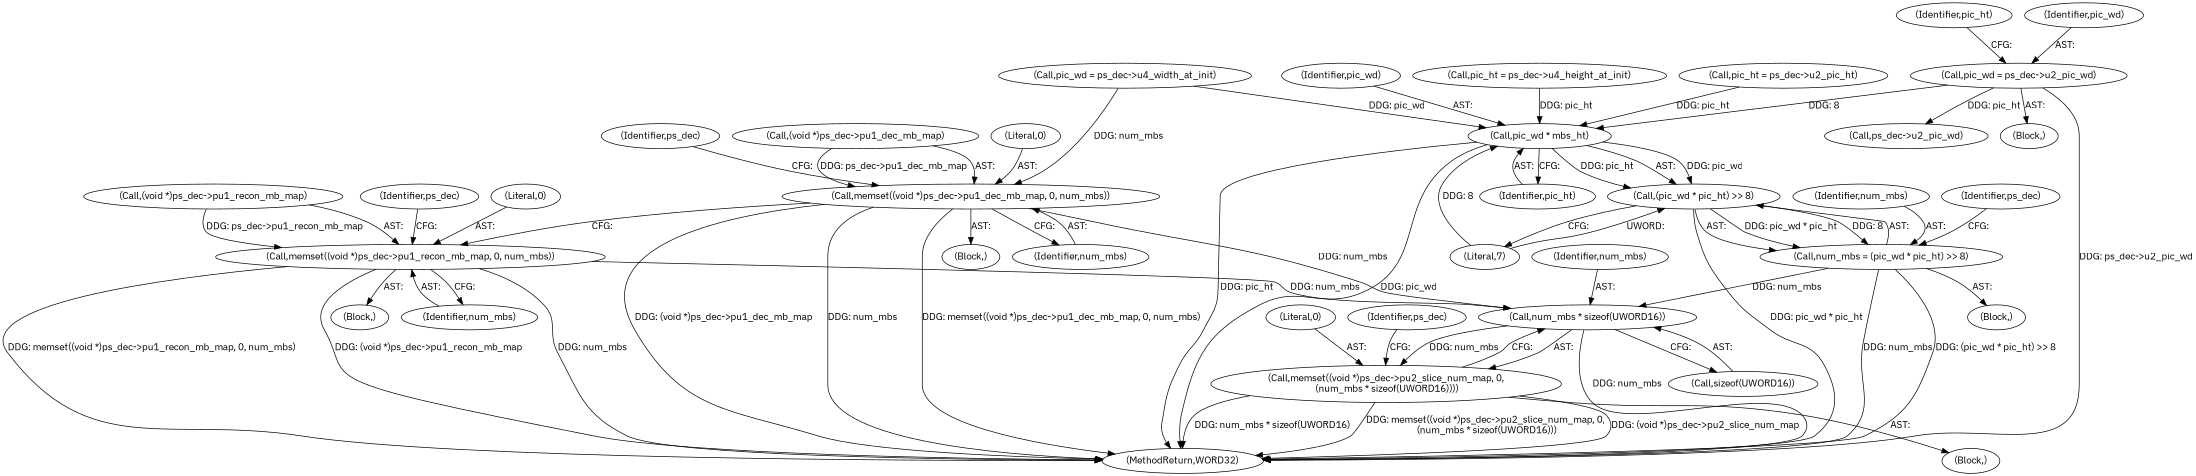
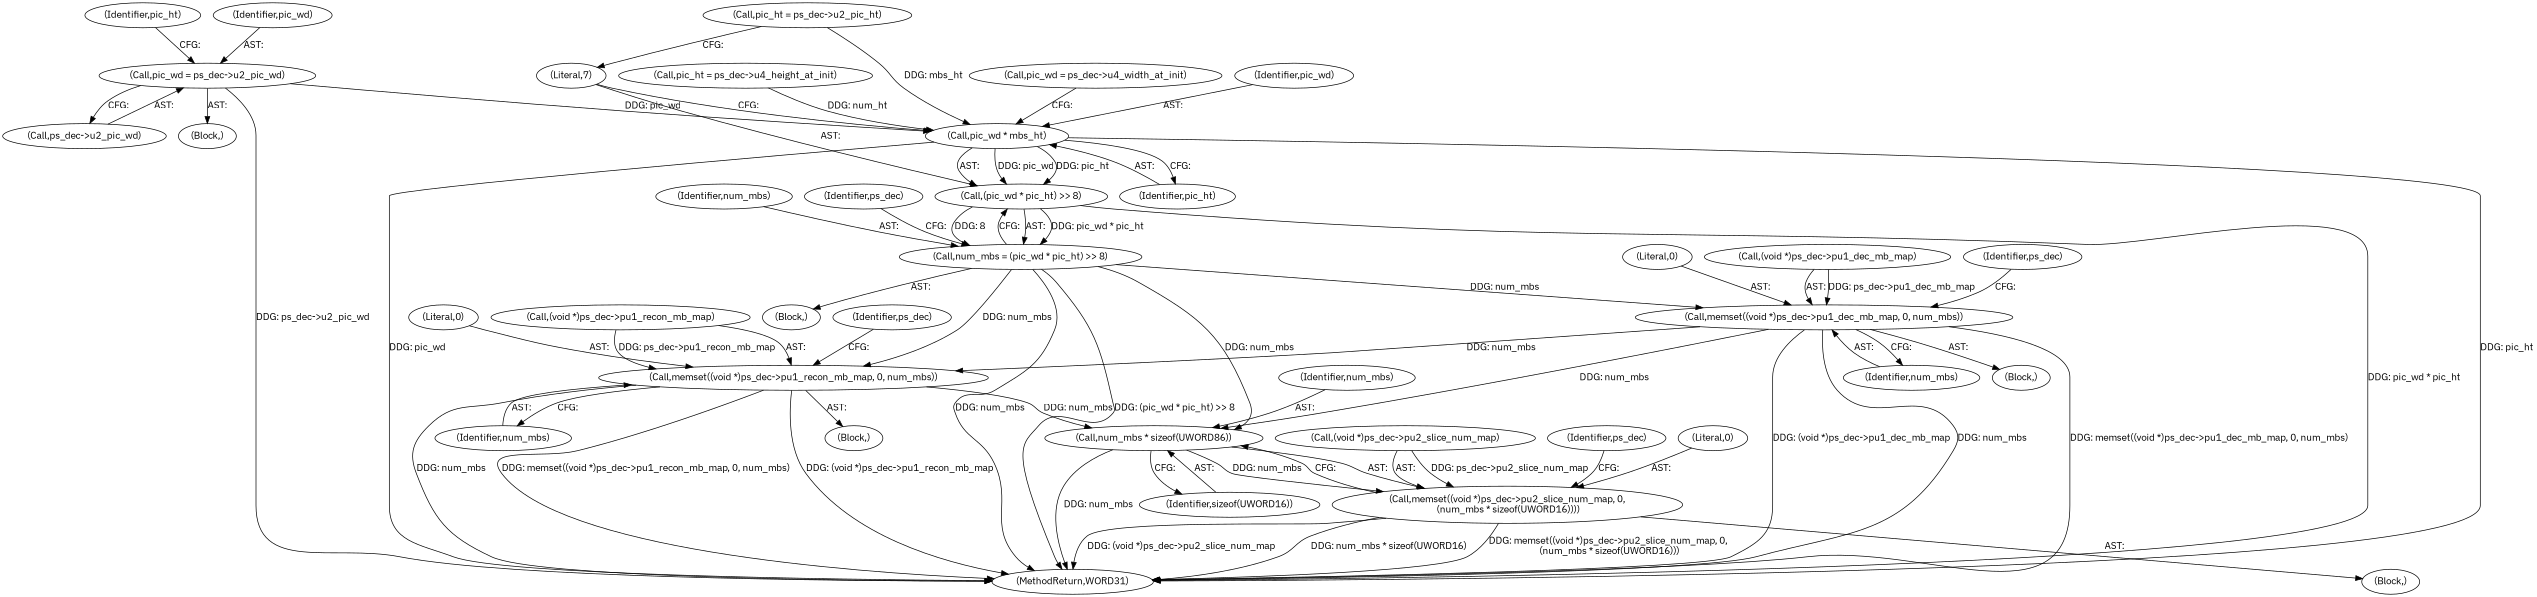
  digraph {
    fontname="IBM Plex Sans"
    node [fontname="IBM Plex Sans"]
    edge [fontname="IBM Plex Sans"]
    n1 [label="(Call,pic_wd = ps_dec->u2_pic_wd)"]
    n2 [label="(Call,pic_wd * mbs_ht)"]
    n3 [label="(Call,ps_dec->u2_pic_wd)"]
    n4 [label="(Block,)"]
-   n5 [label="(MethodReturn,WORD32)"]
+   n5 [label="(MethodReturn,WORD31)"]
    n6 [label="(Call,(pic_wd * pic_ht) >> 8)"]
    n7 [label="(Identifier,pic_ht)"]
    n8 [label="(Call,num_mbs = (pic_wd * pic_ht) >> 8)"]
    n9 [label="(Literal,7)"]
    n10 [label="(Call,memset((void *)ps_dec->pu1_dec_mb_map, 0, num_mbs))"]
    n11 [label="(Call,memset((void *)ps_dec->pu1_recon_mb_map, 0, num_mbs))"]
-   n12 [label="(Call,num_mbs * sizeof(UWORD16))"]
+   n12 [label="(Call,num_mbs * sizeof(UWORD86))"]
    n13 [label="(Block,)"]
    n14 [label="(Block,)"]
    n15 [label="(Identifier,num_mbs)"]
    n16 [label="(Block,)"]
    n17 [label="(Identifier,num_mbs)"]
    n18 [label="(Call,memset((void *)ps_dec->pu2_slice_num_map, 0,\n (num_mbs * sizeof(UWORD16))))"]
-   n19 [label="(Call,sizeof(UWORD16))"]
+   n19 [label="(Identifier,sizeof(UWORD16))"]
    n20 [label="(Block,)"]
    n21 [label="(Identifier,pic_ht)"]
    n22 [label="(Call,(void *)ps_dec->pu1_dec_mb_map)"]
    n23 [label="(Identifier,num_mbs)"]
    n24 [label="(Identifier,pic_wd)"]
    n25 [label="(Call,(void *)ps_dec->pu1_recon_mb_map)"]
    n26 [label="(Identifier,num_mbs)"]
+   n27 [label="(Call,(void *)ps_dec->pu2_slice_num_map)"]
    n28 [label="(Identifier,ps_dec)"]
    n29 [label="(Call,pic_wd = ps_dec->u4_width_at_init)"]
    n30 [label="(Identifier,ps_dec)"]
    n31 [label="(Identifier,ps_dec)"]
    n32 [label="(Identifier,pic_wd)"]
    n33 [label="(Call,pic_ht = ps_dec->u4_height_at_init)"]
    n34 [label="(Identifier,ps_dec)"]
    n35 [label="(Literal,0)"]
    n36 [label="(Literal,0)"]
    n37 [label="(Call,pic_ht = ps_dec->u2_pic_ht)"]
    n38 [label="(Literal,0)"]
-   n1 -> n2 [label="DDG: 8"]
-   n1 -> n3 [label="DDG: pic_ht"]
+   n1 -> n2 [label="DDG: pic_wd"]
+   n1 -> n3 [label="CFG: "]
    n1 -> n4 [label="AST: "]
    n1 -> n5 [label="DDG: ps_dec->u2_pic_wd"]
    n2 -> n5 [label="DDG: pic_ht"]
    n2 -> n5 [label="DDG: pic_wd"]
    n2 -> n6 [label="AST: "]
    n2 -> n6 [label="DDG: pic_wd"]
    n2 -> n6 [label="DDG: pic_ht"]
    n2 -> n7 [label="CFG: "]
+   n3 -> n1 [label="AST: "]
    n6 -> n5 [label="DDG: pic_wd * pic_ht"]
    n6 -> n8 [label="AST: "]
    n6 -> n8 [label="DDG: pic_wd * pic_ht"]
    n6 -> n8 [label="DDG: 8"]
-   n6 -> n9 [label="CFG: "]
+   n37 -> n9 [label="CFG: "]
    n7 -> n2 [label="AST: "]
    n8 -> n5 [label="DDG: num_mbs"]
    n8 -> n5 [label="DDG: (pic_wd * pic_ht) >> 8"]
-   n8 -> n6 [label="AST: "]
-   n29 -> n10 [label="DDG: num_mbs"]
+   n8 -> n6 [label="CFG: "]
+   n8 -> n10 [label="DDG: num_mbs"]
+   n8 -> n11 [label="DDG: num_mbs"]
    n8 -> n12 [label="DDG: num_mbs"]
    n8 -> n13 [label="AST: "]
-   n9 -> n2 [label="DDG: 8"]
-   n9 -> n6 [label="UWORD: "]
+   n9 -> n2 [label="CFG: "]
+   n9 -> n6 [label="AST: "]
    n10 -> n5 [label="DDG: (void *)ps_dec->pu1_dec_mb_map"]
    n10 -> n5 [label="DDG: num_mbs"]
    n10 -> n5 [label="DDG: memset((void *)ps_dec->pu1_dec_mb_map, 0, num_mbs)"]
-   n10 -> n11 [label="CFG: "]
+   n10 -> n11 [label="DDG: num_mbs"]
    n10 -> n12 [label="DDG: num_mbs"]
    n10 -> n14 [label="AST: "]
    n10 -> n15 [label="CFG: "]
    n11 -> n5 [label="DDG: num_mbs"]
    n11 -> n5 [label="DDG: memset((void *)ps_dec->pu1_recon_mb_map, 0, num_mbs)"]
    n11 -> n5 [label="DDG: (void *)ps_dec->pu1_recon_mb_map"]
    n11 -> n12 [label="DDG: num_mbs"]
    n11 -> n16 [label="AST: "]
    n11 -> n17 [label="CFG: "]
    n12 -> n5 [label="DDG: num_mbs"]
    n12 -> n18 [label="AST: "]
    n12 -> n18 [label="DDG: num_mbs"]
    n12 -> n19 [label="CFG: "]
    n15 -> n10 [label="AST: "]
    n17 -> n11 [label="AST: "]
    n18 -> n5 [label="DDG: num_mbs * sizeof(UWORD16)"]
    n18 -> n5 [label="DDG: memset((void *)ps_dec->pu2_slice_num_map, 0,\n (num_mbs * sizeof(UWORD16)))"]
    n18 -> n5 [label="DDG: (void *)ps_dec->pu2_slice_num_map"]
    n18 -> n12 [label="CFG: "]
    n18 -> n20 [label="AST: "]
    n19 -> n12 [label="AST: "]
    n21 -> n1 [label="CFG: "]
    n22 -> n10 [label="AST: "]
    n22 -> n10 [label="DDG: ps_dec->pu1_dec_mb_map"]
    n23 -> n8 [label="AST: "]
    n24 -> n1 [label="AST: "]
    n25 -> n11 [label="AST: "]
    n25 -> n11 [label="DDG: ps_dec->pu1_recon_mb_map"]
    n26 -> n12 [label="AST: "]
+   n27 -> n18 [label="AST: "]
+   n27 -> n18 [label="DDG: ps_dec->pu2_slice_num_map"]
    n28 -> n10 [label="CFG: "]
-   n29 -> n2 [label="DDG: pic_wd"]
+   n29 -> n2 [label="CFG: "]
    n30 -> n8 [label="CFG: "]
    n31 -> n11 [label="CFG: "]
    n32 -> n2 [label="AST: "]
-   n33 -> n2 [label="DDG: pic_ht"]
+   n33 -> n2 [label="DDG: num_ht"]
    n34 -> n18 [label="CFG: "]
    n35 -> n11 [label="AST: "]
    n36 -> n18 [label="AST: "]
-   n37 -> n2 [label="DDG: pic_ht"]
+   n37 -> n2 [label="DDG: mbs_ht"]
    n38 -> n10 [label="AST: "]
  }
